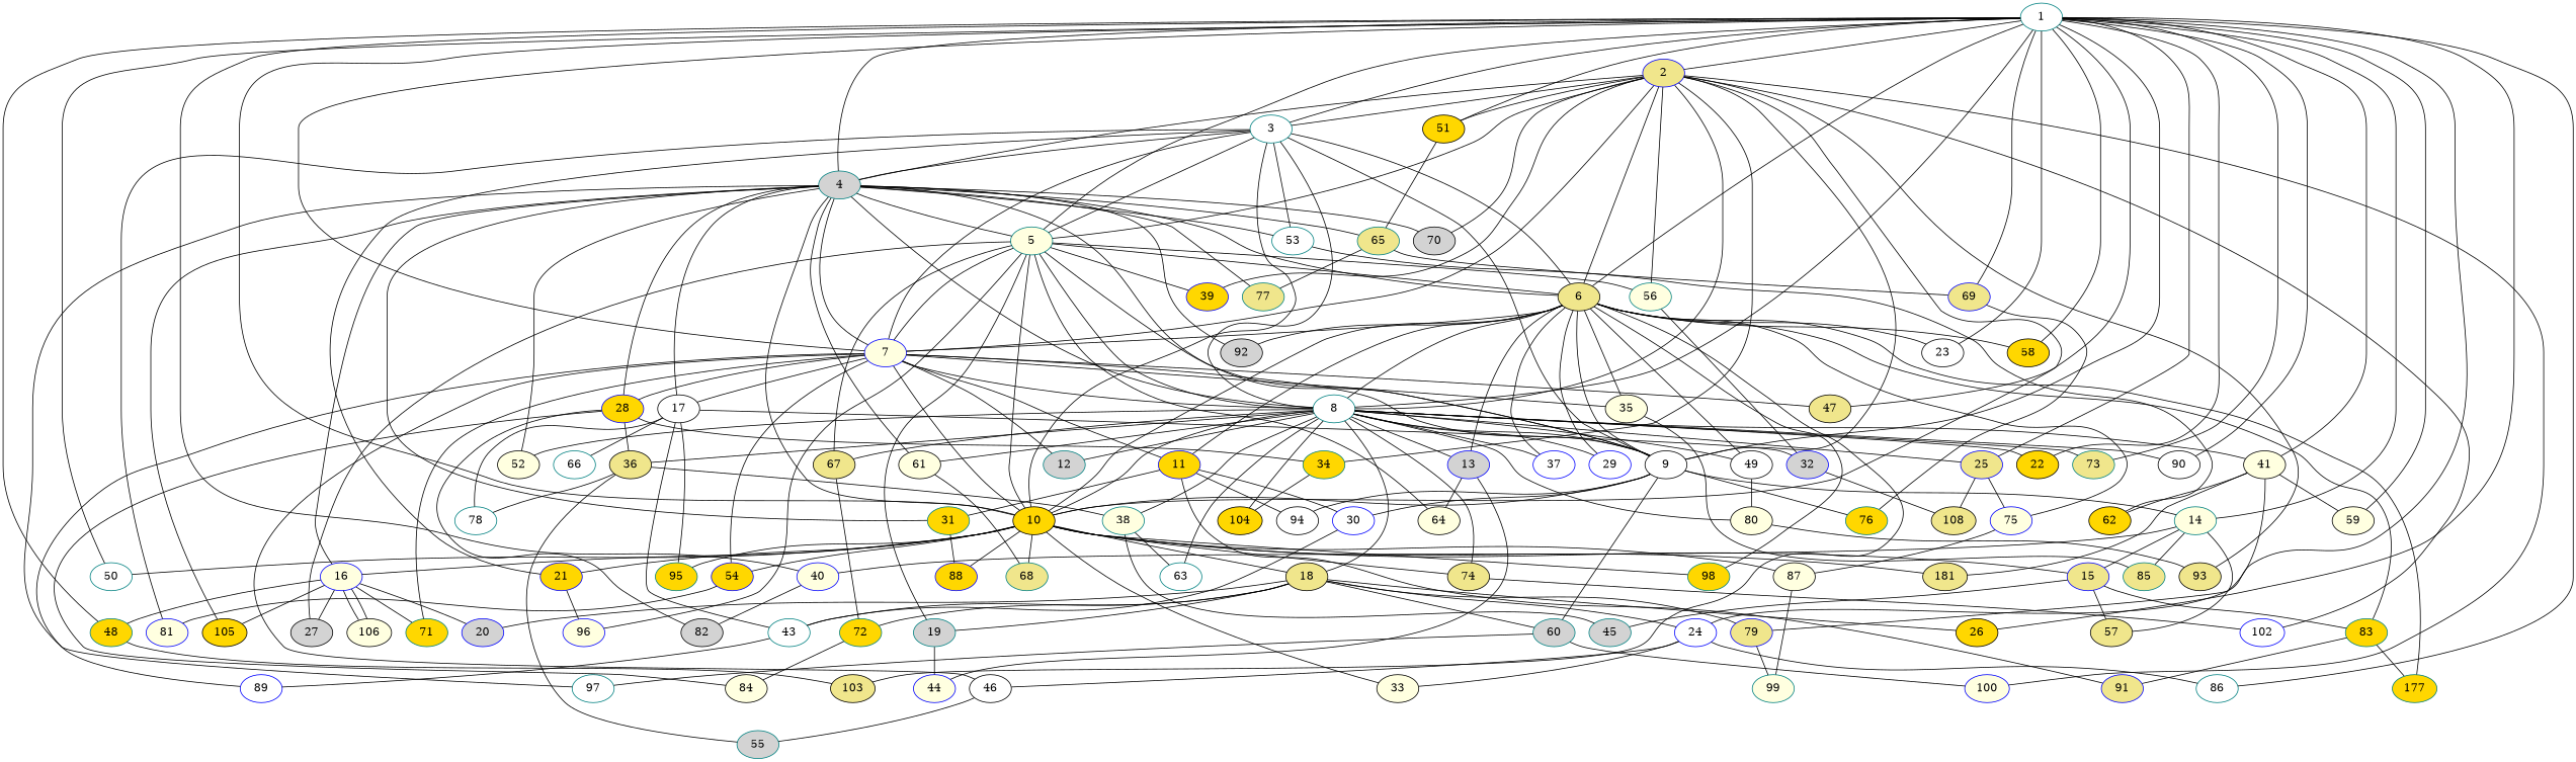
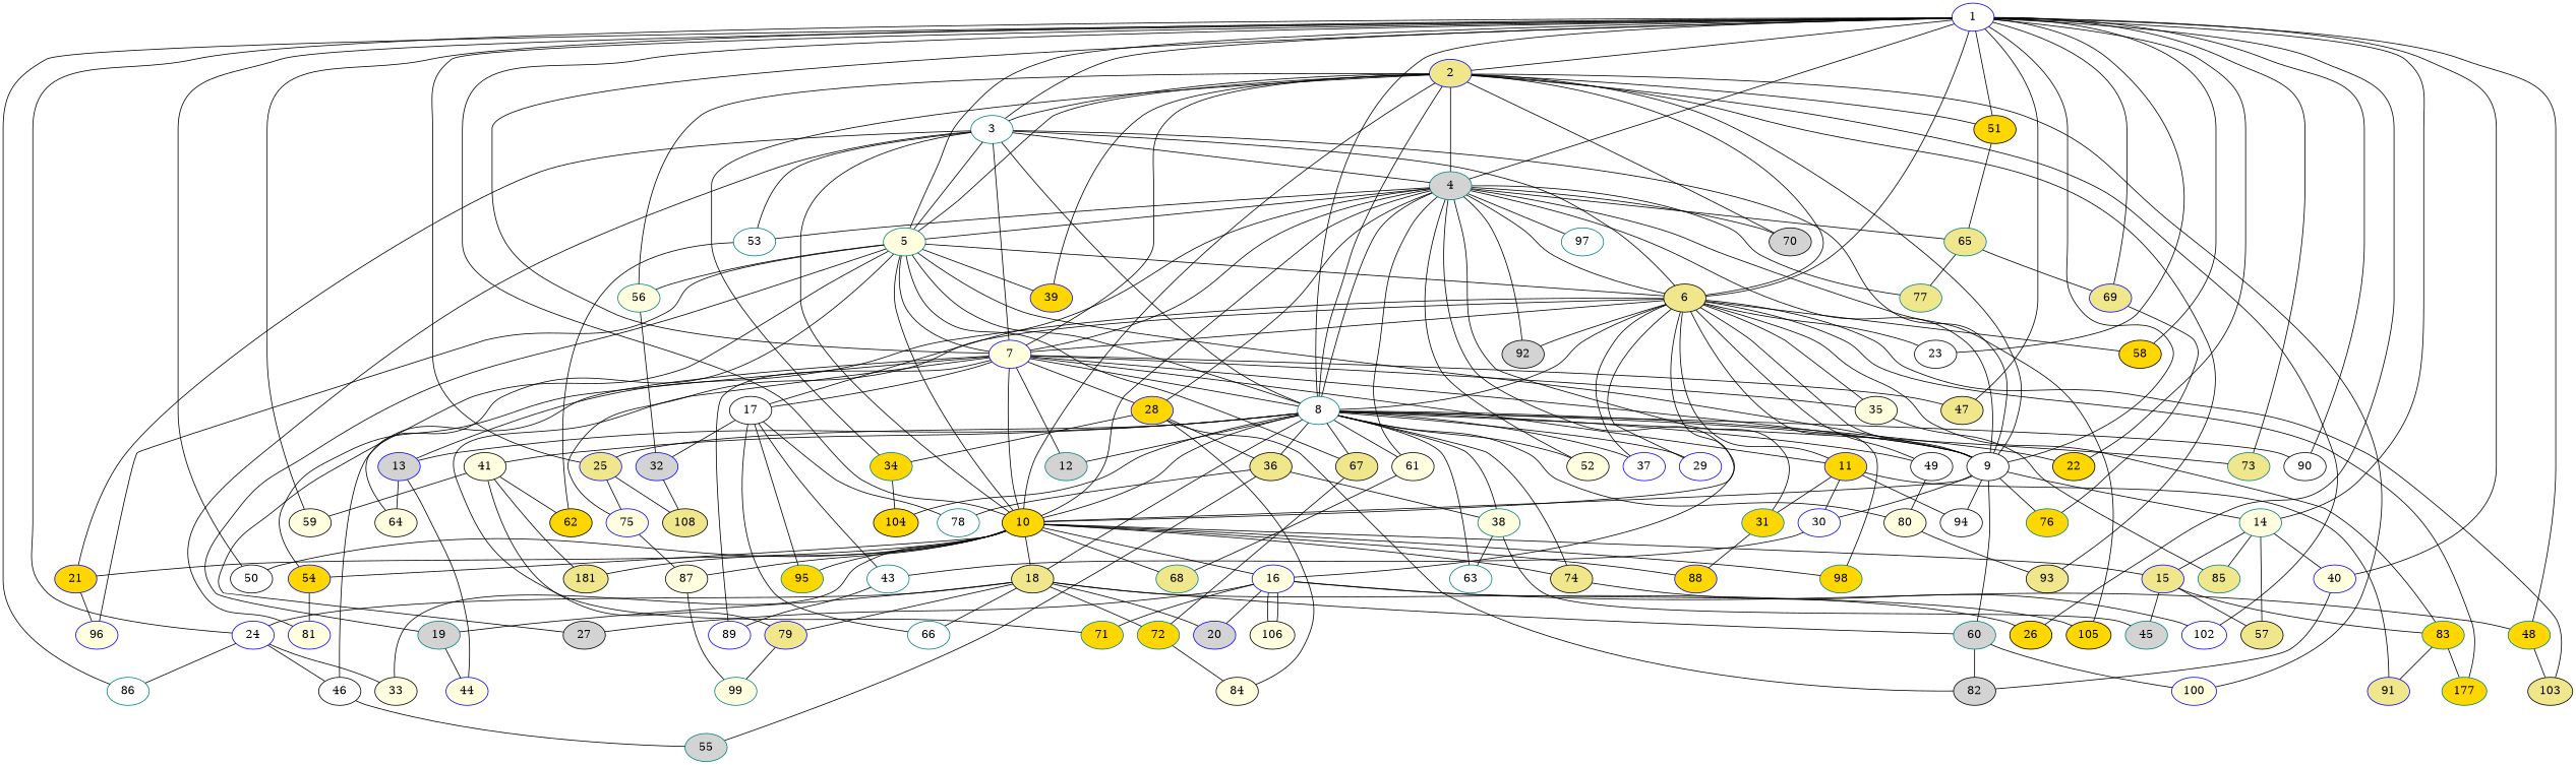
  graph {
    node [color=black fillcolor=white style=filled]
-   1 [color=teal]
+   1 [color=blue]
    2 [color=blue fillcolor=khaki]
    3 [color=teal]
    4 [color=teal fillcolor=lightgrey]
    5 [color=teal fillcolor=lightyellow]
    6 [fillcolor=khaki]
    7 [color=blue fillcolor=lightyellow]
    8 [color=teal]
    9
    10 [fillcolor=gold]
    14 [color=teal fillcolor=lightyellow]
    22 [fillcolor=gold]
    23
    24 [color=blue]
    25 [color=blue fillcolor=khaki]
    26 [fillcolor=gold]
    40 [color=blue fillcolor=lightyellow]
    41 [fillcolor=lightyellow]
    47 [fillcolor=khaki]
    48 [color=teal fillcolor=gold]
-   50 [color=teal]
+   50
    51 [fillcolor=gold]
    58 [fillcolor=gold]
    59 [fillcolor=lightyellow]
    69 [color=blue fillcolor=khaki]
    73 [color=teal fillcolor=khaki]
    86 [color=teal]
    90
    34 [color=teal fillcolor=gold]
    39 [color=blue fillcolor=gold]
    56 [color=teal fillcolor=lightyellow]
    70 [fillcolor=lightgrey]
    93 [fillcolor=khaki]
    100 [color=blue fillcolor=lightyellow]
    102 [color=blue]
    21 [color=blue fillcolor=gold]
    53 [color=teal]
    81 [color=blue fillcolor=lightyellow]
    16 [color=blue fillcolor=lightyellow]
    17
    28 [color=blue fillcolor=gold]
    31 [color=teal fillcolor=gold]
    52 [fillcolor=lightyellow]
    61 [fillcolor=lightyellow]
    65 [color=teal fillcolor=khaki]
    77 [color=teal fillcolor=khaki]
    92 [fillcolor=lightgrey]
    97 [color=teal]
    105 [fillcolor=gold]
    19 [color=teal fillcolor=lightgrey]
    27 [fillcolor=lightgrey]
    64 [fillcolor=lightyellow]
    67 [fillcolor=khaki]
    96 [color=blue fillcolor=lightyellow]
    11 [color=blue fillcolor=gold]
    13 [color=blue fillcolor=lightgrey]
    29 [color=blue]
    35 [fillcolor=lightyellow]
    37 [color=blue]
    49
    75 [color=blue fillcolor=lightyellow]
    83 [color=teal fillcolor=gold]
    98 [color=teal fillcolor=gold]
    103 [fillcolor=khaki]
    n65 [color=teal fillcolor=gold label=177]
    12 [color=teal fillcolor=lightgrey]
    46
    54 [color=blue fillcolor=gold]
    71 [color=teal fillcolor=gold]
    89 [color=blue]
    18 [fillcolor=khaki]
    36 [fillcolor=khaki]
    38 [color=teal fillcolor=lightyellow]
    63 [color=teal]
    74 [fillcolor=khaki]
    80 [fillcolor=lightyellow]
    104 [fillcolor=gold]
    30 [color=blue]
    60 [color=teal fillcolor=lightgrey]
    76 [color=teal fillcolor=gold]
    94
    15 [color=blue fillcolor=khaki]
    33 [fillcolor=lightyellow]
    68 [color=teal fillcolor=khaki]
    87 [fillcolor=lightyellow]
    88 [color=blue fillcolor=gold]
    95 [color=teal fillcolor=gold]
    n88 [fillcolor=khaki label=181]
    57 [fillcolor=khaki]
    85 [color=teal fillcolor=khaki]
    108 [fillcolor=khaki]
    82 [fillcolor=lightgrey]
    79 [color=blue fillcolor=khaki]
    62 [fillcolor=gold]
    32 [color=blue fillcolor=lightgrey]
    20 [color=blue fillcolor=lightgrey]
    106 [fillcolor=lightyellow]
    66 [color=teal]
    43 [color=teal]
    78 [color=teal]
    84 [fillcolor=lightyellow]
    44 [color=blue fillcolor=lightyellow]
    72 [color=teal fillcolor=gold]
    91 [color=blue fillcolor=khaki]
    55 [color=teal fillcolor=lightgrey]
    45 [color=teal fillcolor=lightgrey]
    99 [color=teal fillcolor=lightyellow]
    1 -- 2
    1 -- 3
    1 -- 4
    1 -- 5
    1 -- 6
    1 -- 7
    1 -- 8
    1 -- 9
    1 -- 10
    1 -- 14
    1 -- 22
    1 -- 23
    1 -- 24
    1 -- 25
    1 -- 26
    1 -- 40
-   1 -- 41
    1 -- 47
    1 -- 48
    1 -- 50
    1 -- 51
    1 -- 58
    1 -- 59
    1 -- 69
    1 -- 73
    1 -- 86
    1 -- 90
    2 -- 3
    2 -- 4
    2 -- 5
    2 -- 6
    2 -- 7
    2 -- 8
    2 -- 9
    2 -- 10
    2 -- 51
    2 -- 34
    2 -- 39
    2 -- 56
    2 -- 70
    2 -- 93
    2 -- 100
    2 -- 102
    3 -- 4
    3 -- 5
    3 -- 6
    3 -- 7
    3 -- 8
    3 -- 9
    3 -- 10
    3 -- 21
    3 -- 53
    3 -- 81
    4 -- 5
    4 -- 6
    4 -- 7
    4 -- 8
    4 -- 9
    4 -- 10
    4 -- 70
    4 -- 53
    4 -- 16
    4 -- 17
    4 -- 28
    4 -- 31
    4 -- 52
    4 -- 61
    4 -- 65
    4 -- 77
    4 -- 92
    4 -- 97
    4 -- 105
    5 -- 6
    5 -- 7
    5 -- 8
    5 -- 9
    5 -- 10
    5 -- 39
    5 -- 56
    5 -- 19
    5 -- 27
    5 -- 64
    5 -- 67
    5 -- 96
    6 -- 7
    6 -- 8
    6 -- 9
    6 -- 10
    6 -- 23
    6 -- 58
    6 -- 92
    6 -- 11
    6 -- 13
    6 -- 29
    6 -- 35
    6 -- 37
    6 -- 49
    6 -- 75
    6 -- 83
    6 -- 98
    6 -- 103
    6 -- n65
    7 -- 8
    7 -- 9
    7 -- 10
    7 -- 47
    7 -- 17
    7 -- 28
    7 -- 11
    7 -- 35
    7 -- 12
    7 -- 46
    7 -- 54
    7 -- 71
    7 -- 89
    8 -- 9
    8 -- 10
    8 -- 22
    8 -- 25
    8 -- 41
    8 -- 73
    8 -- 90
    8 -- 52
    8 -- 61
    8 -- 67
    8 -- 13
    8 -- 29
    8 -- 37
    8 -- 49
    8 -- 12
    8 -- 18
    8 -- 36
    8 -- 38
    8 -- 63
    8 -- 74
    8 -- 80
    8 -- 104
    9 -- 10
    9 -- 14
    9 -- 30
    9 -- 60
    9 -- 76
    9 -- 94
    10 -- 50
    10 -- 21
    10 -- 16
    10 -- 98
    10 -- 54
    10 -- 18
    10 -- 74
    10 -- 15
    10 -- 33
    10 -- 68
    10 -- 87
    10 -- 88
    10 -- 95
    10 -- n88
    14 -- 40
    14 -- 15
    14 -- 57
    14 -- 85
    24 -- 86
    24 -- 46
    24 -- 33
    25 -- 75
    25 -- 108
    40 -- 82
    41 -- 59
    41 -- n88
    41 -- 79
    41 -- 62
    48 -- 103
    51 -- 65
    69 -- 76
    34 -- 104
    56 -- 32
    21 -- 96
    53 -- 62
    16 -- 48
    16 -- 105
    16 -- 27
    16 -- 71
    16 -- 20
    16 -- 106
    16 -- 106
    17 -- 95
    17 -- 32
    17 -- 66
    17 -- 43
    17 -- 78
    28 -- 34
    28 -- 36
    28 -- 82
    28 -- 84
    31 -- 88
    61 -- 68
    65 -- 69
    65 -- 77
    19 -- 44
    67 -- 72
    11 -- 31
    11 -- 30
    11 -- 94
    11 -- 91
    13 -- 64
    13 -- 44
    35 -- 85
    49 -- 80
    75 -- 87
    83 -- n65
    83 -- 91
    46 -- 55
    54 -- 81
    18 -- 24
    18 -- 26
    18 -- 19
    18 -- 60
    18 -- 79
    18 -- 20
-   18 -- 43
+   18 -- 66
    18 -- 72
    36 -- 38
    36 -- 78
    36 -- 55
    38 -- 63
    38 -- 45
    74 -- 102
    80 -- 93
    30 -- 43
    60 -- 100
-   60 -- 97
+   60 -- 82
    15 -- 83
    15 -- 57
    15 -- 45
    87 -- 99
    79 -- 99
    32 -- 108
    43 -- 89
    72 -- 84
  }
